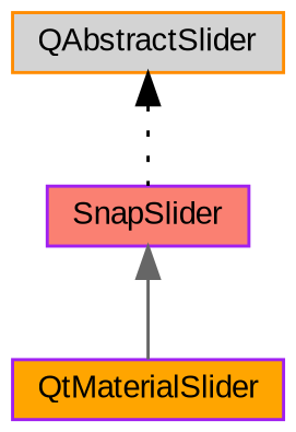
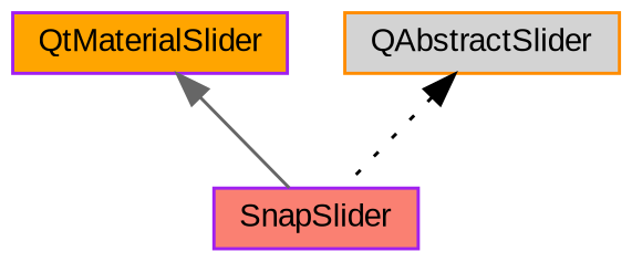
  digraph {
    fontname="Liberation Sans"
    node [color=purple fontname="Liberation Sans" fontsize=10 shape=box style=filled]
    edge [dir=back fontname="Liberation Sans" fontsize=10 labelfontname=Helvetica labelfontsize=10]
    n1 [fillcolor=orange fontcolor=black height=0.2 label=QtMaterialSlider width=0.4]
    n2 [fillcolor=salmon height=0.2 label=SnapSlider width=0.4]
    n3 [color=darkorange fillcolor=lightgrey height=0.2 label=QAbstractSlider width=0.4]
-   n2 -> n1 [color=gray40 style=solid]
+   n1 -> n2 [color=gray40 style=solid]
    n3 -> n2 [color=black style=dotted]
  }
